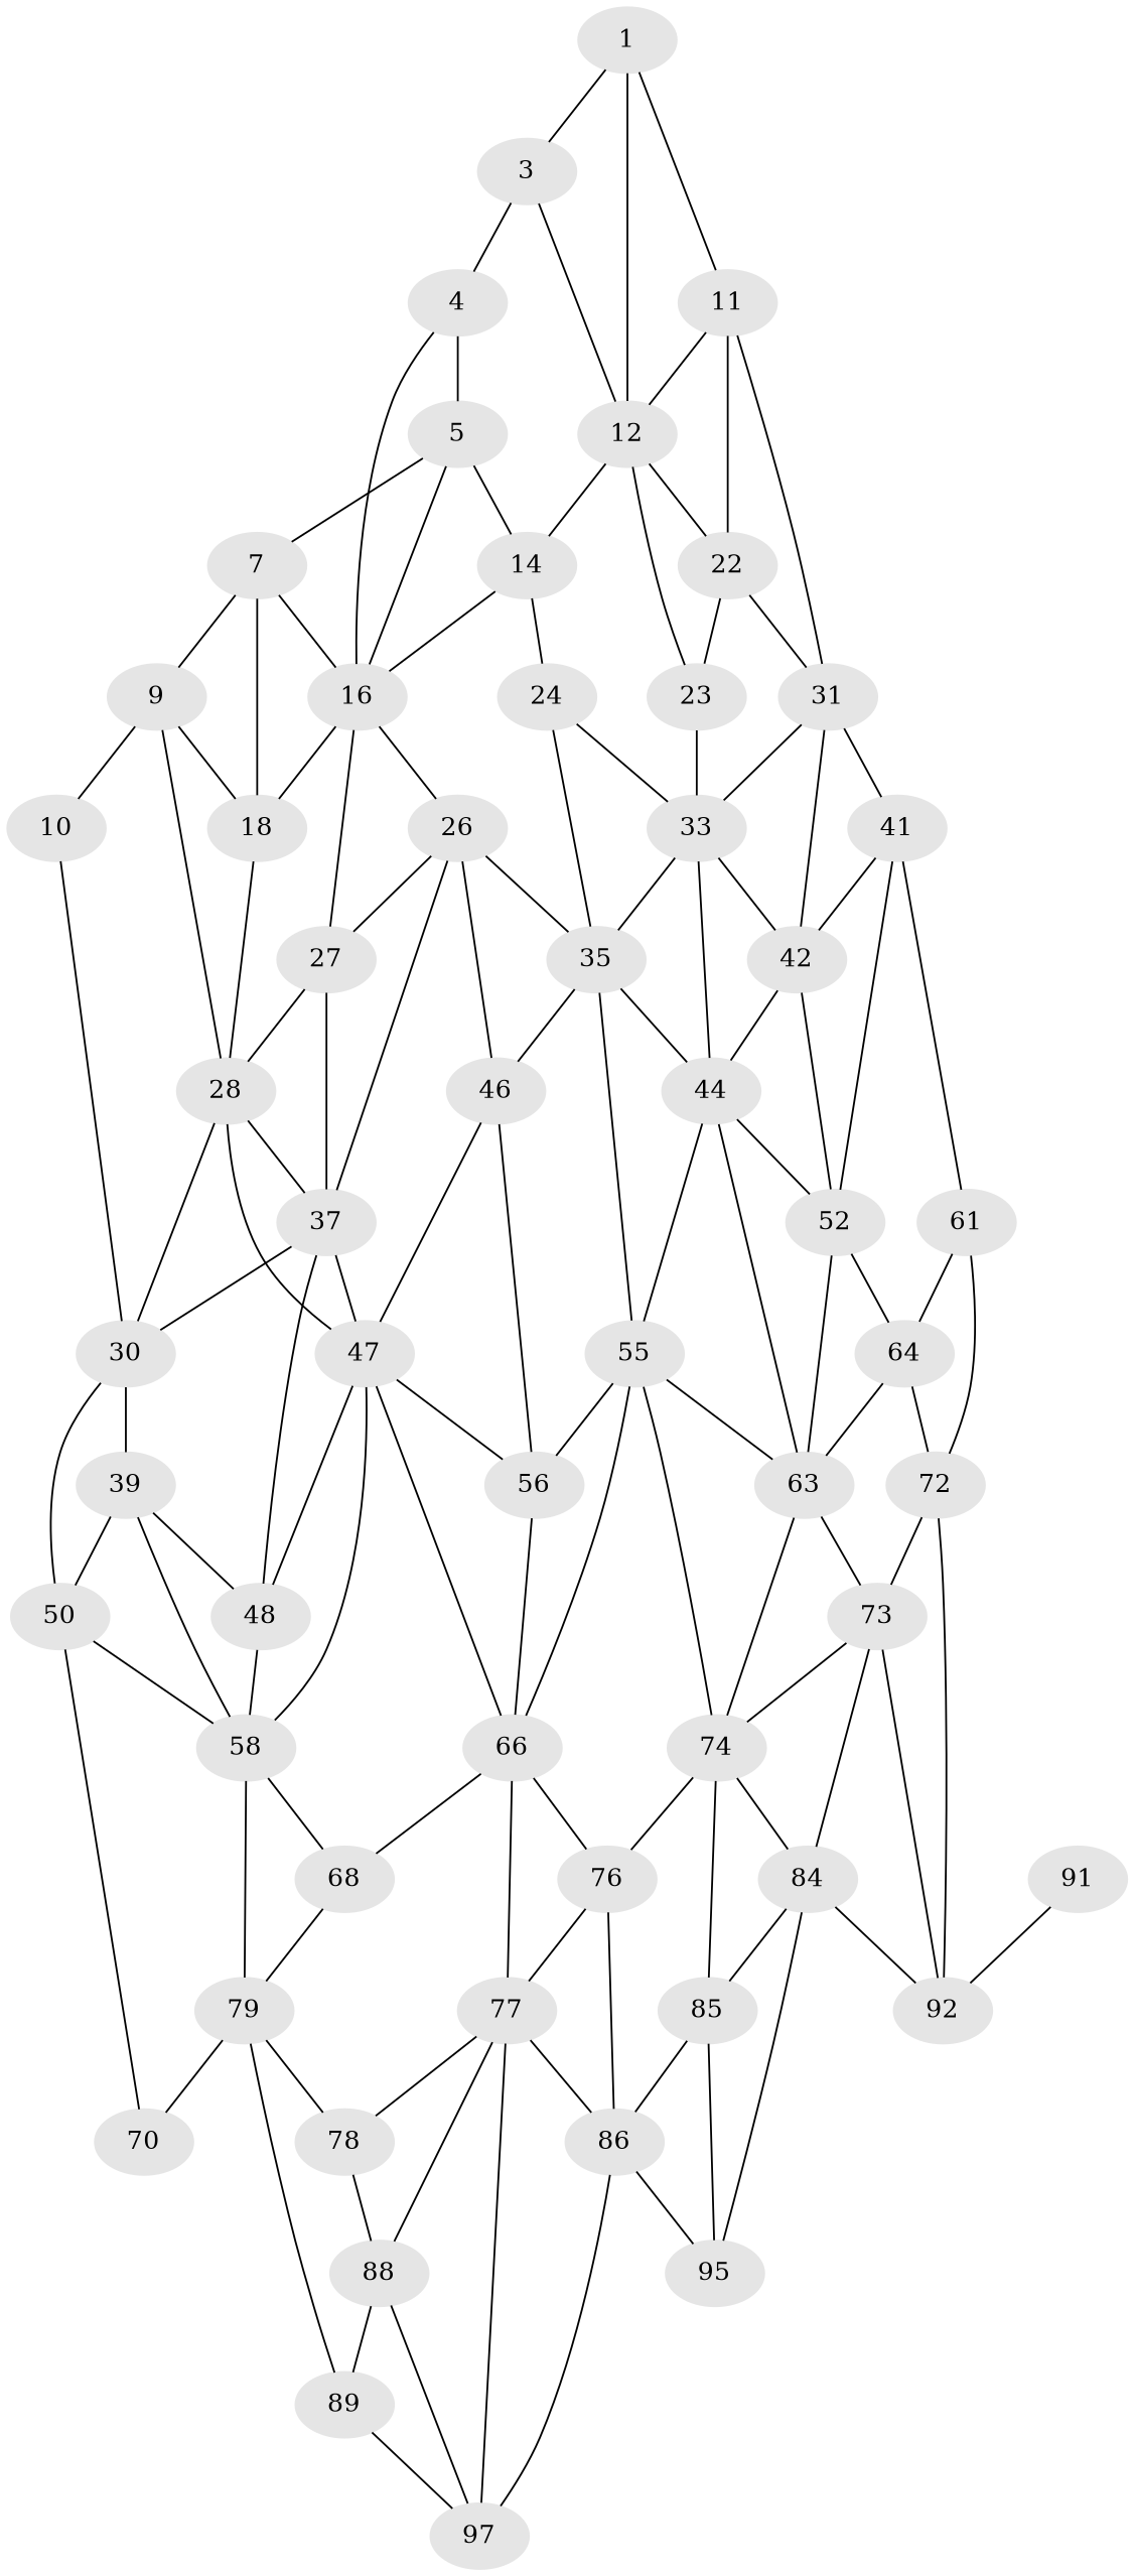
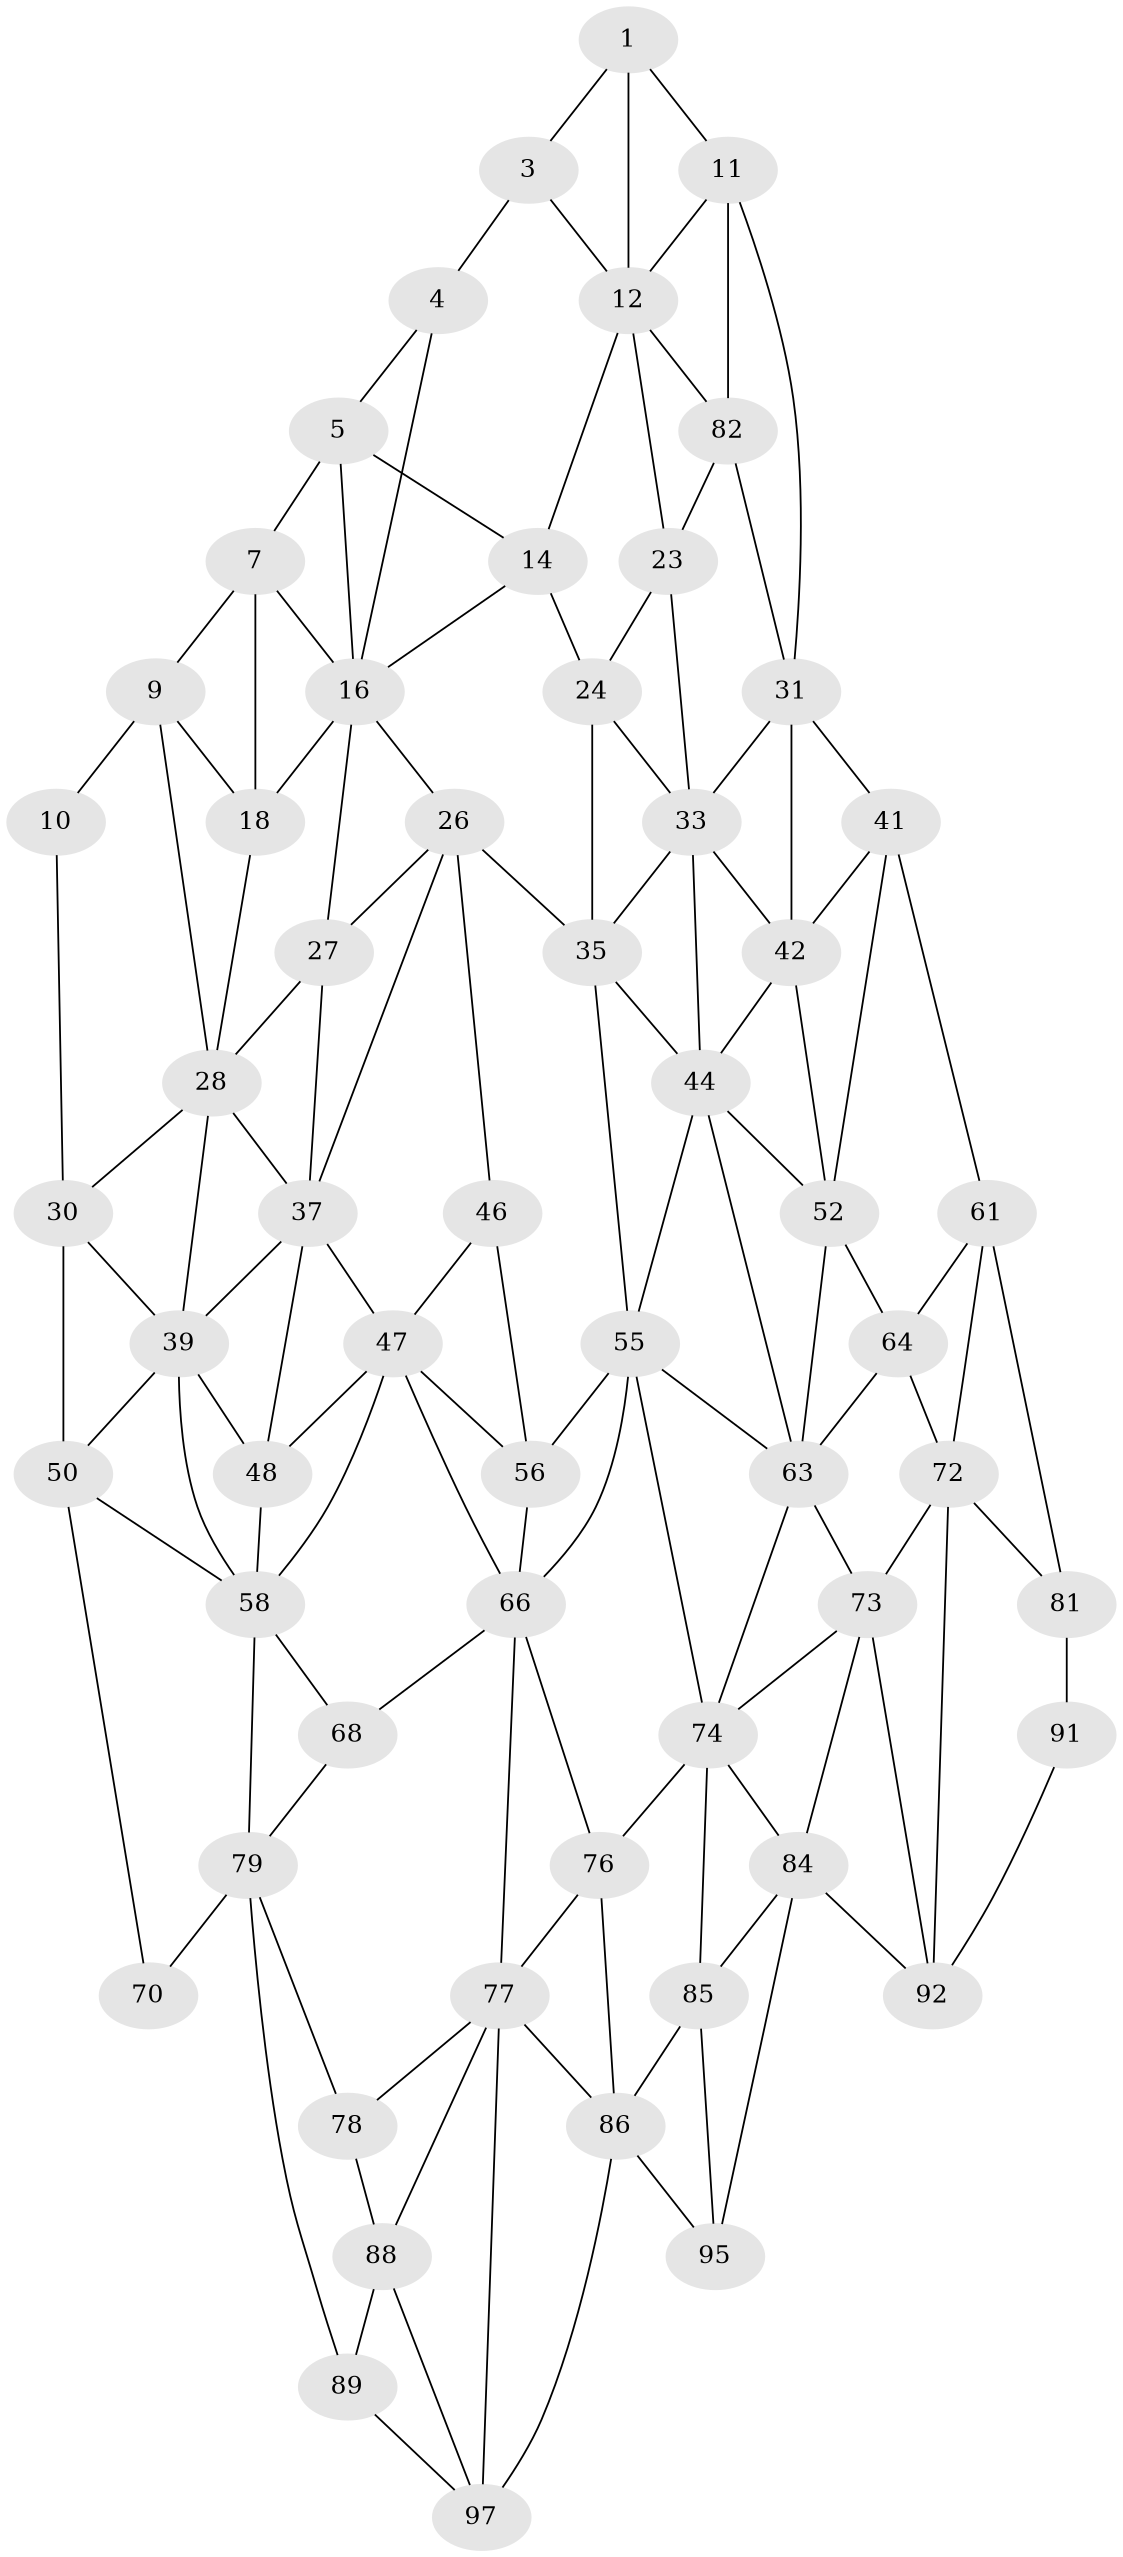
  graph {
    node [color=gray90 style=filled]
    1 [super="+2"]
    3
    11 [super="+21"]
    12 [super="+13"]
    4
-   22
+   22 [label=82]
    31 [super="+32"]
    14 [super="+15"]
    23
    5 [super="+6"]
    16 [super="+17"]
    7 [super="+8"]
    24 [super="+25"]
    9 [super="+19"]
    18
    26 [super="+36"]
    27
    10 [super="+20"]
    28 [super="+29"]
    30 [super="+40"]
    37 [super="+38"]
    39 [super="+49"]
    50 [super="+60"]
    33 [super="+34"]
    41 [super="+51"]
    42 [super="+43"]
    35 [super="+45"]
    46
    44 [super="+54"]
    55 [super="+65"]
    47 [super="+57"]
    48
    56
    58 [super="+59"]
    70 [super="+80"]
    52 [super="+53"]
    61 [super="+71"]
    63 [super="+64"]
    66 [super="+67"]
    74 [super="+75"]
    68
    n42 [label=79 super="+79"]
    n43 [label=64]
    72 [super="+82"]
+   81
    73 [super="+83"]
    76
    77 [super="+87"]
    84 [super="+94"]
    85
    78
    89 [super="+99"]
    92 [super="+93"]
    91
    86 [super="+96"]
    88
    97 [super="+98"]
    95
    1 -- 3
    1 -- 11
    1 -- 12
    3 -- 12
    3 -- 4
    11 -- 12
    11 -- 22
    11 -- 31
    12 -- 22
    12 -- 14
    12 -- 23
    4 -- 5
    4 -- 16
    22 -- 31
    22 -- 23
    31 -- 33
    31 -- 41
    31 -- 42
    14 -- 16
    14 -- 24 [weight=2]
+   23 -- 24
    23 -- 33
    5 -- 14
    5 -- 16
    5 -- 7
    16 -- 18
    16 -- 26
    16 -- 27
    7 -- 16
    7 -- 9
    7 -- 18
    24 -- 33
    24 -- 35
    9 -- 18
    9 -- 10 [weight=2]
    9 -- 28
    18 -- 28
    26 -- 27
    26 -- 37
    26 -- 35
    26 -- 46
    27 -- 28
    27 -- 37
    10 -- 30
    28 -- 30
    28 -- 37
-   28 -- 47
+   28 -- 39
    30 -- 39
    30 -- 50
-   37 -- 30
+   37 -- 39
    37 -- 47
    37 -- 48
    39 -- 50
    39 -- 48
    39 -- 58
    50 -- 58
    50 -- 70
    33 -- 42
    33 -- 35
    33 -- 44
    41 -- 42
    41 -- 52
    41 -- 61
    42 -- 44
    42 -- 52 [weight=2]
-   35 -- 46
    35 -- 44
    35 -- 55
    46 -- 47
    46 -- 56
    44 -- 55
    44 -- 52
    44 -- 63
    55 -- 56
    55 -- 63
    55 -- 66
    55 -- 74
    47 -- 48
    47 -- 56
    47 -- 58
    47 -- 66
    48 -- 58
    56 -- 66
    58 -- 68
    58 -- n42
    52 -- 63
    52 -- n43
    61 -- n43
    61 -- 72
+   61 -- 81
    63 -- 74
    63 -- 73
    66 -- 68
    66 -- 76
    66 -- 77
    74 -- 76
    74 -- 84
    74 -- 85
    68 -- n42
    n42 -- 70 [weight=2]
    n42 -- 78
    n42 -- 89
    n43 -- 63
    n43 -- 72
+   72 -- 81
    72 -- 73 [weight=2]
    72 -- 92
+   81 -- 91
    73 -- 74
    73 -- 84
    73 -- 92
    76 -- 77
    76 -- 86
    77 -- 78
    77 -- 86
    77 -- 88
    77 -- 97
    84 -- 85
    84 -- 92
    84 -- 95
    85 -- 86
    85 -- 95
    78 -- 88
    89 -- 97
    91 -- 92
    86 -- 97
    86 -- 95
    88 -- 89
    88 -- 97
  }
